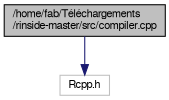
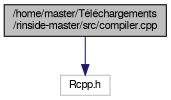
  digraph {
    node [fontname=FreeSans fontsize=10 shape=record]
-   n1 [color=black fillcolor=grey75 fontcolor=black height=0.2 label="/home/fab/Téléchargements\l/rinside-master/src/compiler.cpp" style=filled width=0.4]
+   n1 [color=black fillcolor=grey75 fontcolor=black height=0.2 label="/home/master/Téléchargements\l/rinside-master/src/compiler.cpp" style=filled width=0.4]
    n2 [color=grey75 height=0.2 label="Rcpp.h" width=0.4]
    n1 -> n2 [color=midnightblue fontname=FreeSans fontsize=10 labelfontname=FreeSans labelfontsize=10 style=solid]
  }
